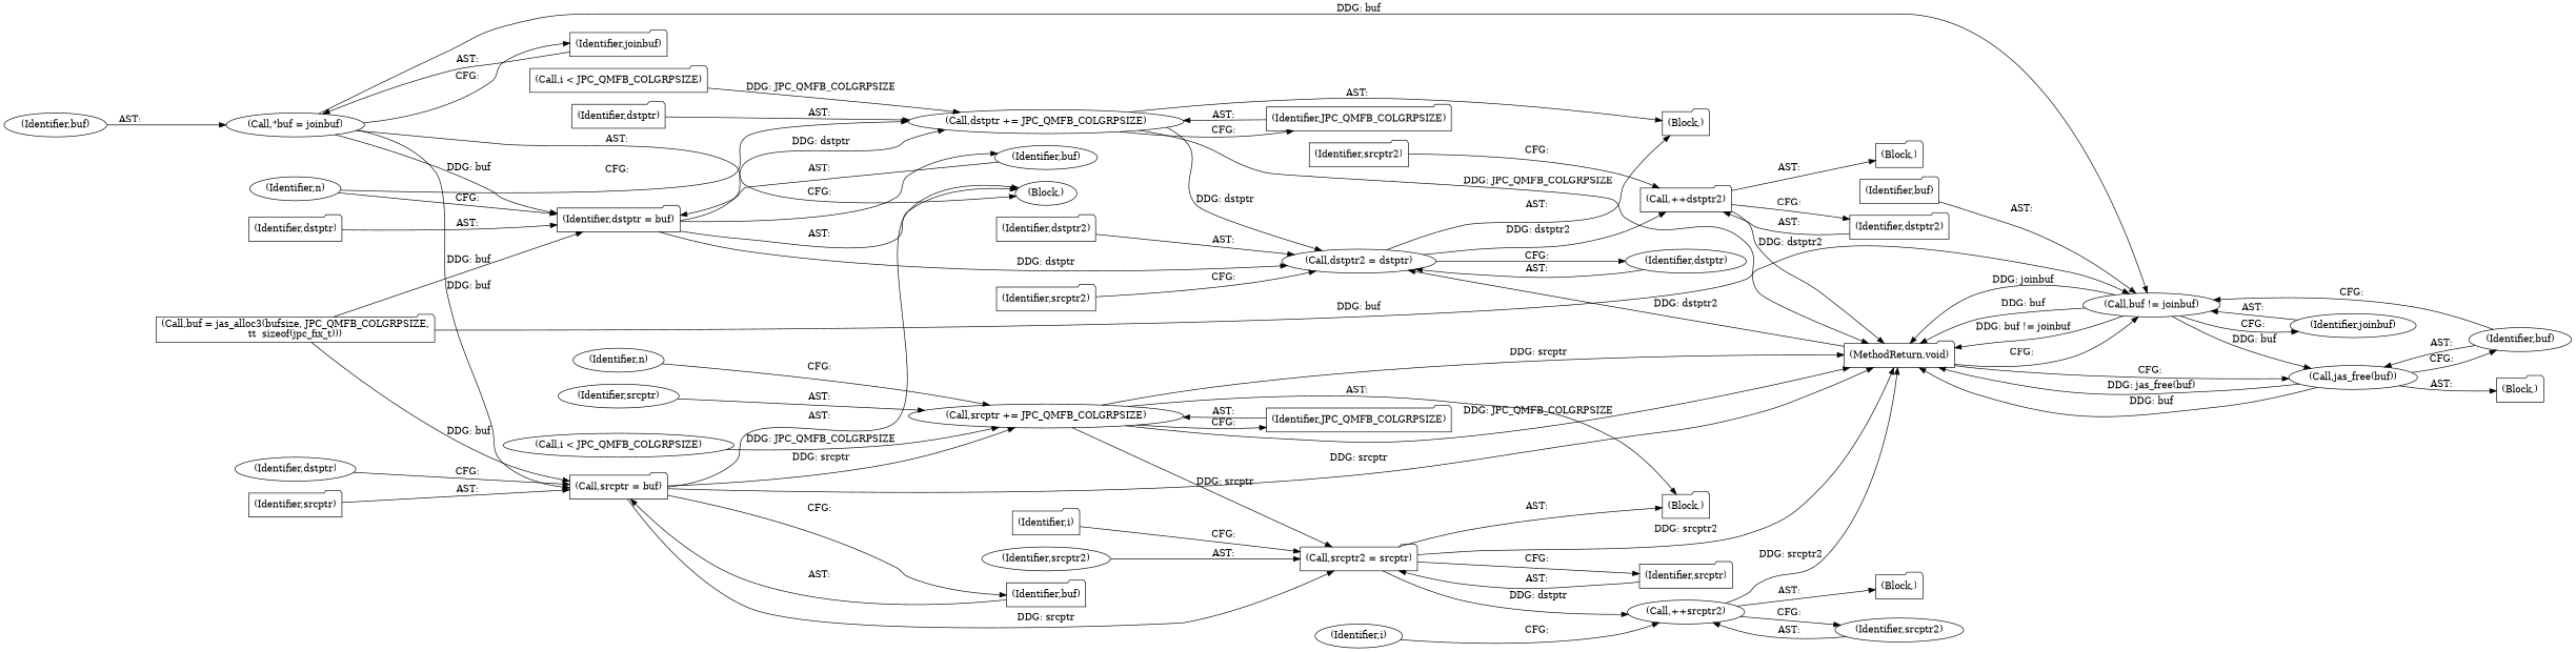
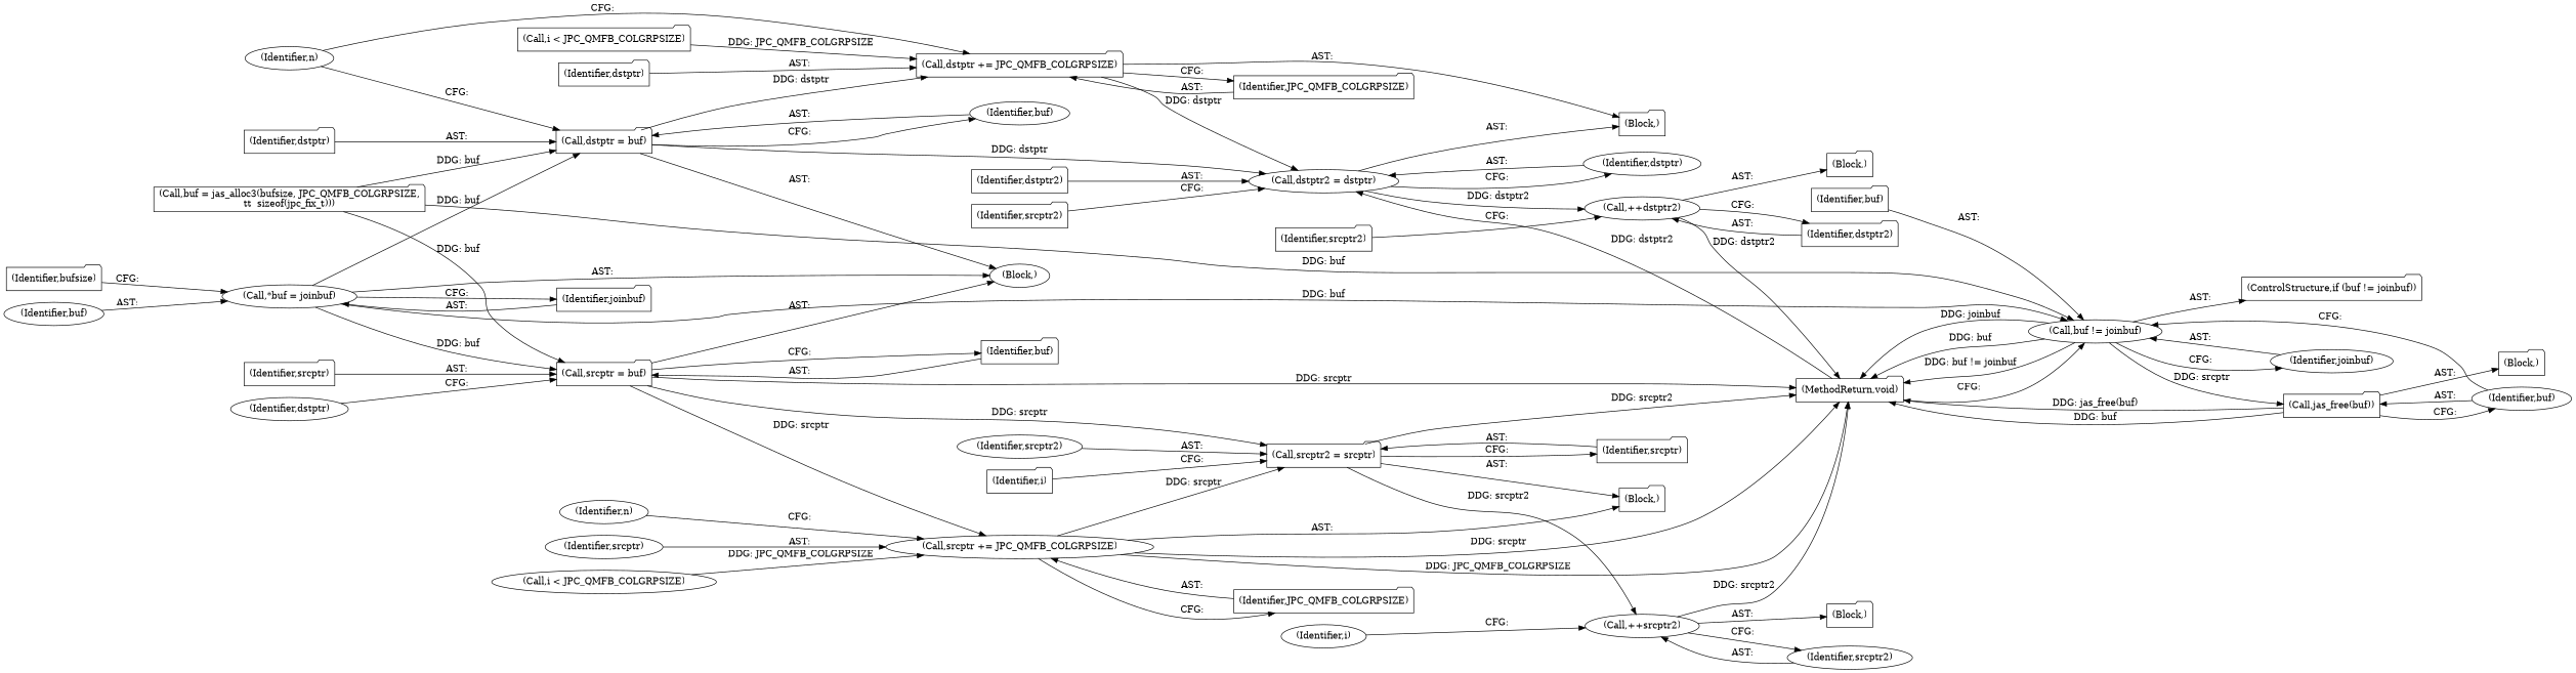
  digraph {
    rankdir=LR
    node [shape=folder]
    n1 [label="(Call,*buf = joinbuf)" shape=ellipse]
-   n2 [label="(Identifier,dstptr = buf)"]
+   n2 [label="(Call,dstptr = buf)"]
    n3 [label="(Call,srcptr = buf)"]
    n4 [label="(Call,buf != joinbuf)" shape=ellipse]
    n5 [label="(Identifier,joinbuf)"]
    n6 [label="(Block,)" shape=ellipse]
    n7 [label="(Call,dstptr2 = dstptr)" shape=ellipse]
-   n8 [label="(Call,dstptr += JPC_QMFB_COLGRPSIZE)" shape=ellipse]
+   n8 [label="(Call,dstptr += JPC_QMFB_COLGRPSIZE)"]
    n9 [label="(Identifier,buf)" shape=ellipse]
    n10 [label="(MethodReturn,void)"]
    n11 [label="(Call,srcptr2 = srcptr)"]
    n12 [label="(Call,srcptr += JPC_QMFB_COLGRPSIZE)" shape=ellipse]
    n13 [label="(Identifier,buf)"]
-   n14 [label="(Call,jas_free(buf))" shape=ellipse]
+   n14 [label="(Call,jas_free(buf))"]
+   n15 [label="(ControlStructure,if (buf != joinbuf))"]
    n16 [label="(Identifier,joinbuf)" shape=ellipse]
-   n17 [label="(Call,++dstptr2)"]
+   n17 [label="(Call,++dstptr2)" shape=ellipse]
    n18 [label="(Identifier,dstptr)" shape=ellipse]
    n19 [label="(Block,)"]
    n20 [label="(Identifier,JPC_QMFB_COLGRPSIZE)"]
    n21 [label="(Block,)"]
    n22 [label="(Identifier,dstptr2)"]
    n23 [label="(Call,++srcptr2)" shape=ellipse]
    n24 [label="(Block,)"]
    n25 [label="(Identifier,srcptr)"]
    n26 [label="(Identifier,JPC_QMFB_COLGRPSIZE)"]
    n27 [label="(Block,)"]
    n28 [label="(Identifier,srcptr2)" shape=ellipse]
    n29 [label="(Identifier,buf)" shape=ellipse]
    n30 [label="(Block,)"]
    n31 [label="(Identifier,srcptr2)"]
    n32 [label="(Identifier,buf)"]
    n33 [label="(Identifier,srcptr)"]
    n34 [label="(Identifier,srcptr2)"]
    n35 [label="(Identifier,i)"]
    n36 [label="(Call,buf = jas_alloc3(bufsize, JPC_QMFB_COLGRPSIZE,\n\t\t  sizeof(jpc_fix_t)))"]
    n37 [label="(Identifier,dstptr)" shape=ellipse]
    n38 [label="(Identifier,dstptr)"]
    n39 [label="(Identifier,srcptr2)" shape=ellipse]
    n40 [label="(Call,i < JPC_QMFB_COLGRPSIZE)"]
    n41 [label="(Identifier,i)" shape=ellipse]
    n42 [label="(Identifier,dstptr)"]
    n43 [label="(Identifier,n)" shape=ellipse]
+   n44 [label="(Identifier,bufsize)"]
    n45 [label="(Identifier,n)" shape=ellipse]
    n46 [label="(Identifier,dstptr2)"]
    n47 [label="(Identifier,srcptr)" shape=ellipse]
    n48 [label="(Identifier,buf)" shape=ellipse]
    n49 [label="(Call,i < JPC_QMFB_COLGRPSIZE)" shape=ellipse]
    n1 -> n2 [label="DDG: buf"]
    n1 -> n3 [label="DDG: buf"]
    n1 -> n4 [label="DDG: buf"]
    n1 -> n5 [label="CFG: "]
    n1 -> n6 [label="AST: "]
    n2 -> n6 [label="AST: "]
    n2 -> n7 [label="DDG: dstptr"]
    n2 -> n8 [label="DDG: dstptr"]
    n2 -> n9 [label="CFG: "]
    n3 -> n6 [label="AST: "]
    n3 -> n10 [label="DDG: srcptr"]
    n3 -> n11 [label="DDG: srcptr"]
    n3 -> n12 [label="DDG: srcptr"]
    n3 -> n13 [label="CFG: "]
    n4 -> n10 [label="DDG: joinbuf"]
    n4 -> n10 [label="DDG: buf"]
    n4 -> n10 [label="DDG: buf != joinbuf"]
-   n4 -> n14 [label="DDG: buf"]
+   n4 -> n14 [label="DDG: srcptr"]
+   n4 -> n15 [label="AST: "]
    n4 -> n16 [label="CFG: "]
    n5 -> n1 [label="AST: "]
    n7 -> n17 [label="DDG: dstptr2"]
    n7 -> n18 [label="CFG: "]
    n7 -> n19 [label="AST: "]
    n8 -> n7 [label="DDG: dstptr"]
-   n8 -> n10 [label="DDG: JPC_QMFB_COLGRPSIZE"]
    n8 -> n19 [label="AST: "]
    n8 -> n20 [label="CFG: "]
    n9 -> n2 [label="AST: "]
    n10 -> n4 [label="CFG: "]
    n10 -> n7 [label="DDG: dstptr2"]
-   n10 -> n14 [label="CFG: "]
    n11 -> n10 [label="DDG: srcptr2"]
-   n11 -> n23 [label="DDG: dstptr"]
+   n11 -> n23 [label="DDG: srcptr2"]
    n11 -> n24 [label="AST: "]
    n11 -> n25 [label="CFG: "]
    n12 -> n10 [label="DDG: JPC_QMFB_COLGRPSIZE"]
    n12 -> n10 [label="DDG: srcptr"]
    n12 -> n11 [label="DDG: srcptr"]
    n12 -> n24 [label="AST: "]
    n12 -> n26 [label="CFG: "]
    n13 -> n3 [label="AST: "]
    n14 -> n10 [label="DDG: jas_free(buf)"]
    n14 -> n10 [label="DDG: buf"]
    n14 -> n29 [label="CFG: "]
    n14 -> n30 [label="AST: "]
    n16 -> n4 [label="AST: "]
    n17 -> n10 [label="DDG: dstptr2"]
    n17 -> n21 [label="AST: "]
    n17 -> n22 [label="CFG: "]
    n18 -> n7 [label="AST: "]
    n20 -> n8 [label="AST: "]
    n22 -> n17 [label="AST: "]
    n23 -> n10 [label="DDG: srcptr2"]
    n23 -> n27 [label="AST: "]
    n23 -> n28 [label="CFG: "]
    n25 -> n11 [label="AST: "]
    n26 -> n12 [label="AST: "]
    n28 -> n23 [label="AST: "]
    n29 -> n4 [label="CFG: "]
    n29 -> n14 [label="AST: "]
    n31 -> n17 [label="CFG: "]
    n32 -> n4 [label="AST: "]
    n33 -> n3 [label="AST: "]
    n34 -> n7 [label="CFG: "]
    n35 -> n11 [label="CFG: "]
    n36 -> n2 [label="DDG: buf"]
    n36 -> n3 [label="DDG: buf"]
    n36 -> n4 [label="DDG: buf"]
    n37 -> n3 [label="CFG: "]
    n38 -> n2 [label="AST: "]
    n39 -> n11 [label="AST: "]
    n40 -> n8 [label="DDG: JPC_QMFB_COLGRPSIZE"]
    n41 -> n23 [label="CFG: "]
    n42 -> n8 [label="AST: "]
    n43 -> n12 [label="CFG: "]
+   n44 -> n1 [label="CFG: "]
    n45 -> n2 [label="CFG: "]
    n45 -> n8 [label="CFG: "]
    n46 -> n7 [label="AST: "]
    n47 -> n12 [label="AST: "]
    n48 -> n1 [label="AST: "]
    n49 -> n12 [label="DDG: JPC_QMFB_COLGRPSIZE"]
  }
